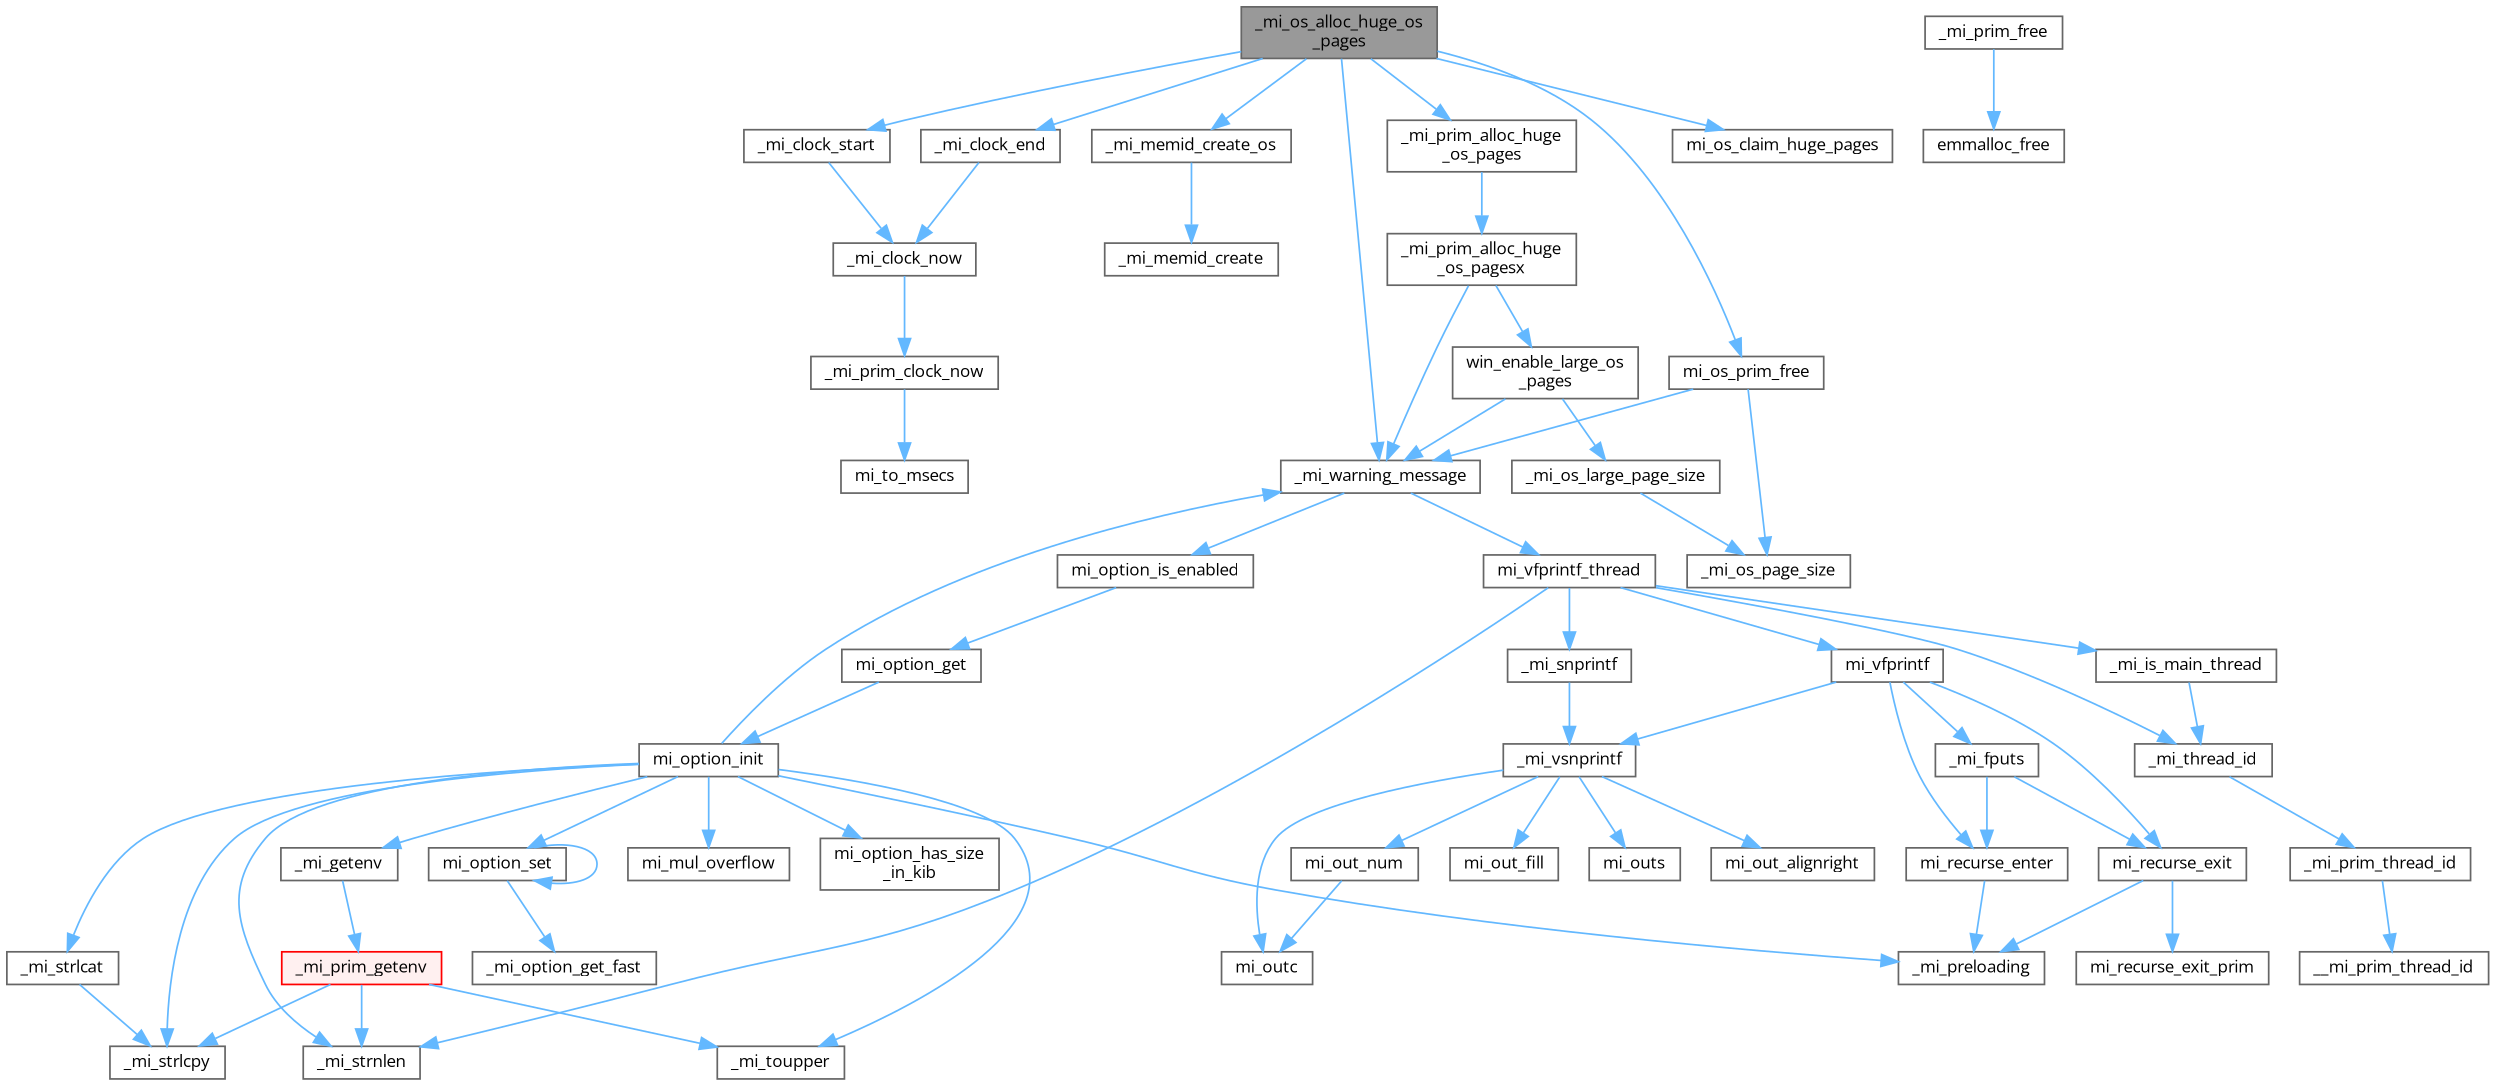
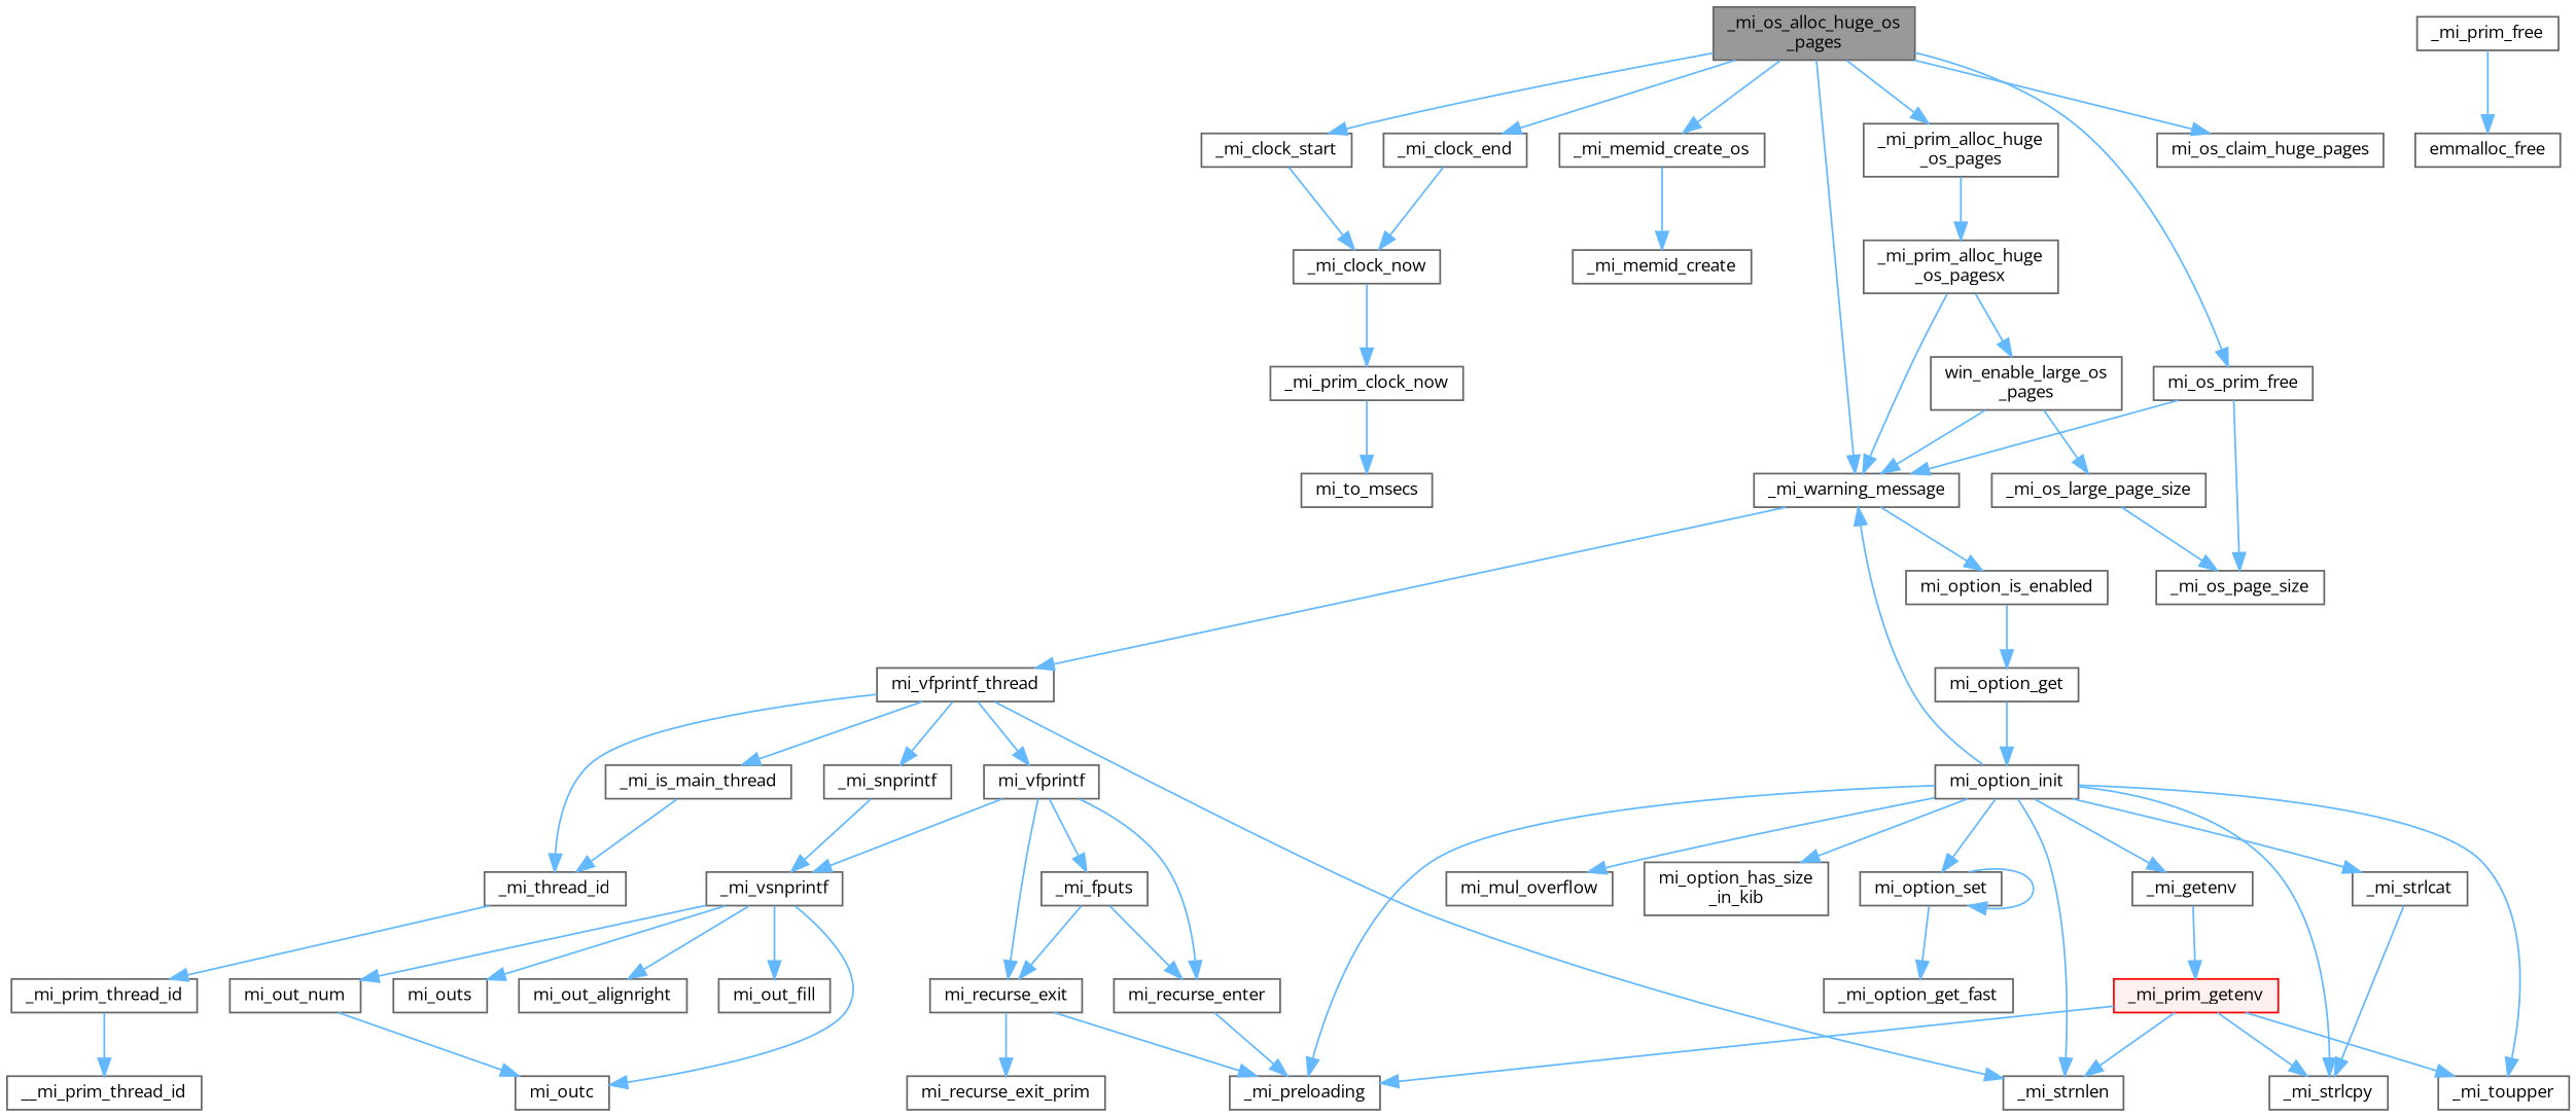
  digraph {
    fontname="Open Sans"
    rankdir=TB
    node [color=grey40 fillcolor=white fontname="Open Sans" fontsize=10 shape=box style=filled]
    edge [color=steelblue1 fontname="Open Sans" fontsize=10 labelfontname=Helvetica labelfontsize=10 style=solid]
    n1 [color=gray40 fillcolor=grey60 fontcolor=black height=0.2 label="_mi_os_alloc_huge_os\l_pages" width=0.4]
    n2 [height=0.2 label=_mi_clock_end width=0.4]
    n3 [height=0.2 label=_mi_clock_start width=0.4]
    n4 [height=0.2 label=_mi_memid_create_os width=0.4]
    n5 [height=0.2 label="_mi_prim_alloc_huge\l_os_pages" width=0.4]
    n6 [height=0.2 label=_mi_warning_message width=0.4]
    n7 [height=0.2 label=mi_os_claim_huge_pages width=0.4]
    n8 [height=0.2 label=mi_os_prim_free width=0.4]
    n9 [height=0.2 label=_mi_clock_now width=0.4]
    n10 [height=0.2 label=_mi_memid_create width=0.4]
    n11 [height=0.2 label="_mi_prim_alloc_huge\l_os_pagesx" width=0.4]
    n12 [height=0.2 label=mi_option_is_enabled width=0.4]
    n13 [height=0.2 label=mi_vfprintf_thread width=0.4]
    n14 [height=0.2 label=_mi_os_page_size width=0.4]
    n15 [height=0.2 label=_mi_prim_clock_now width=0.4]
    n16 [height=0.2 label=mi_to_msecs width=0.4]
    n17 [height=0.2 label="win_enable_large_os\l_pages" width=0.4]
    n18 [height=0.2 label=_mi_os_large_page_size width=0.4]
    n19 [height=0.2 label=mi_option_get width=0.4]
    n20 [height=0.2 label=_mi_strnlen width=0.4]
    n21 [height=0.2 label=_mi_is_main_thread width=0.4]
    n22 [height=0.2 label=_mi_thread_id width=0.4]
    n23 [height=0.2 label=_mi_snprintf width=0.4]
    n24 [height=0.2 label=mi_vfprintf width=0.4]
    n25 [height=0.2 label=mi_option_init width=0.4]
    n26 [height=0.2 label=_mi_getenv width=0.4]
    n27 [height=0.2 label=_mi_preloading width=0.4]
    n28 [height=0.2 label=_mi_strlcpy width=0.4]
    n29 [height=0.2 label=_mi_toupper width=0.4]
    n30 [height=0.2 label=_mi_strlcat width=0.4]
    n31 [height=0.2 label=mi_mul_overflow width=0.4]
    n32 [height=0.2 label="mi_option_has_size\l_in_kib" width=0.4]
    n33 [height=0.2 label=mi_option_set width=0.4]
    n34 [color=red fillcolor="#FFF0F0" height=0.2 label=_mi_prim_getenv width=0.4]
    n35 [height=0.2 label=_mi_option_get_fast width=0.4]
    n36 [height=0.2 label=_mi_prim_thread_id width=0.4]
    n37 [height=0.2 label=_mi_vsnprintf width=0.4]
    n38 [height=0.2 label=_mi_fputs width=0.4]
    n39 [height=0.2 label=mi_recurse_enter width=0.4]
    n40 [height=0.2 label=mi_recurse_exit width=0.4]
    n41 [height=0.2 label=__mi_prim_thread_id width=0.4]
    n42 [height=0.2 label=mi_out_alignright width=0.4]
    n43 [height=0.2 label=mi_out_fill width=0.4]
    n44 [height=0.2 label=mi_out_num width=0.4]
    n45 [height=0.2 label=mi_outc width=0.4]
    n46 [height=0.2 label=mi_outs width=0.4]
    n47 [height=0.2 label=mi_recurse_exit_prim width=0.4]
    n48 [height=0.2 label=_mi_prim_free width=0.4]
    n49 [height=0.2 label=emmalloc_free width=0.4]
    n1 -> n2
    n1 -> n3
    n1 -> n4
    n1 -> n5
    n1 -> n6
    n1 -> n7
    n1 -> n8
    n2 -> n9
    n3 -> n9
    n4 -> n10
    n5 -> n11
    n6 -> n12
    n6 -> n13
    n8 -> n6
    n8 -> n14
    n9 -> n15
    n11 -> n6
    n11 -> n17
    n12 -> n19
    n13 -> n20
    n13 -> n21
    n13 -> n22
    n13 -> n23
    n13 -> n24
    n15 -> n16
    n17 -> n6
    n17 -> n18
    n18 -> n14
    n19 -> n25
    n21 -> n22
    n22 -> n36
    n23 -> n37
    n24 -> n37
    n24 -> n38
    n24 -> n39
    n24 -> n40
    n25 -> n6
    n25 -> n20
    n25 -> n26
    n25 -> n27
    n25 -> n28
    n25 -> n29
    n25 -> n30
    n25 -> n31
    n25 -> n32
    n25 -> n33
    n26 -> n34
    n30 -> n28
    n33 -> n33
    n33 -> n35
    n34 -> n20
+   n34 -> n27
    n34 -> n28
    n34 -> n29
    n36 -> n41
    n37 -> n42
    n37 -> n43
    n37 -> n44
    n37 -> n45
    n37 -> n46
    n38 -> n39
    n38 -> n40
    n39 -> n27
    n40 -> n27
    n40 -> n47
    n44 -> n45
    n48 -> n49
  }
